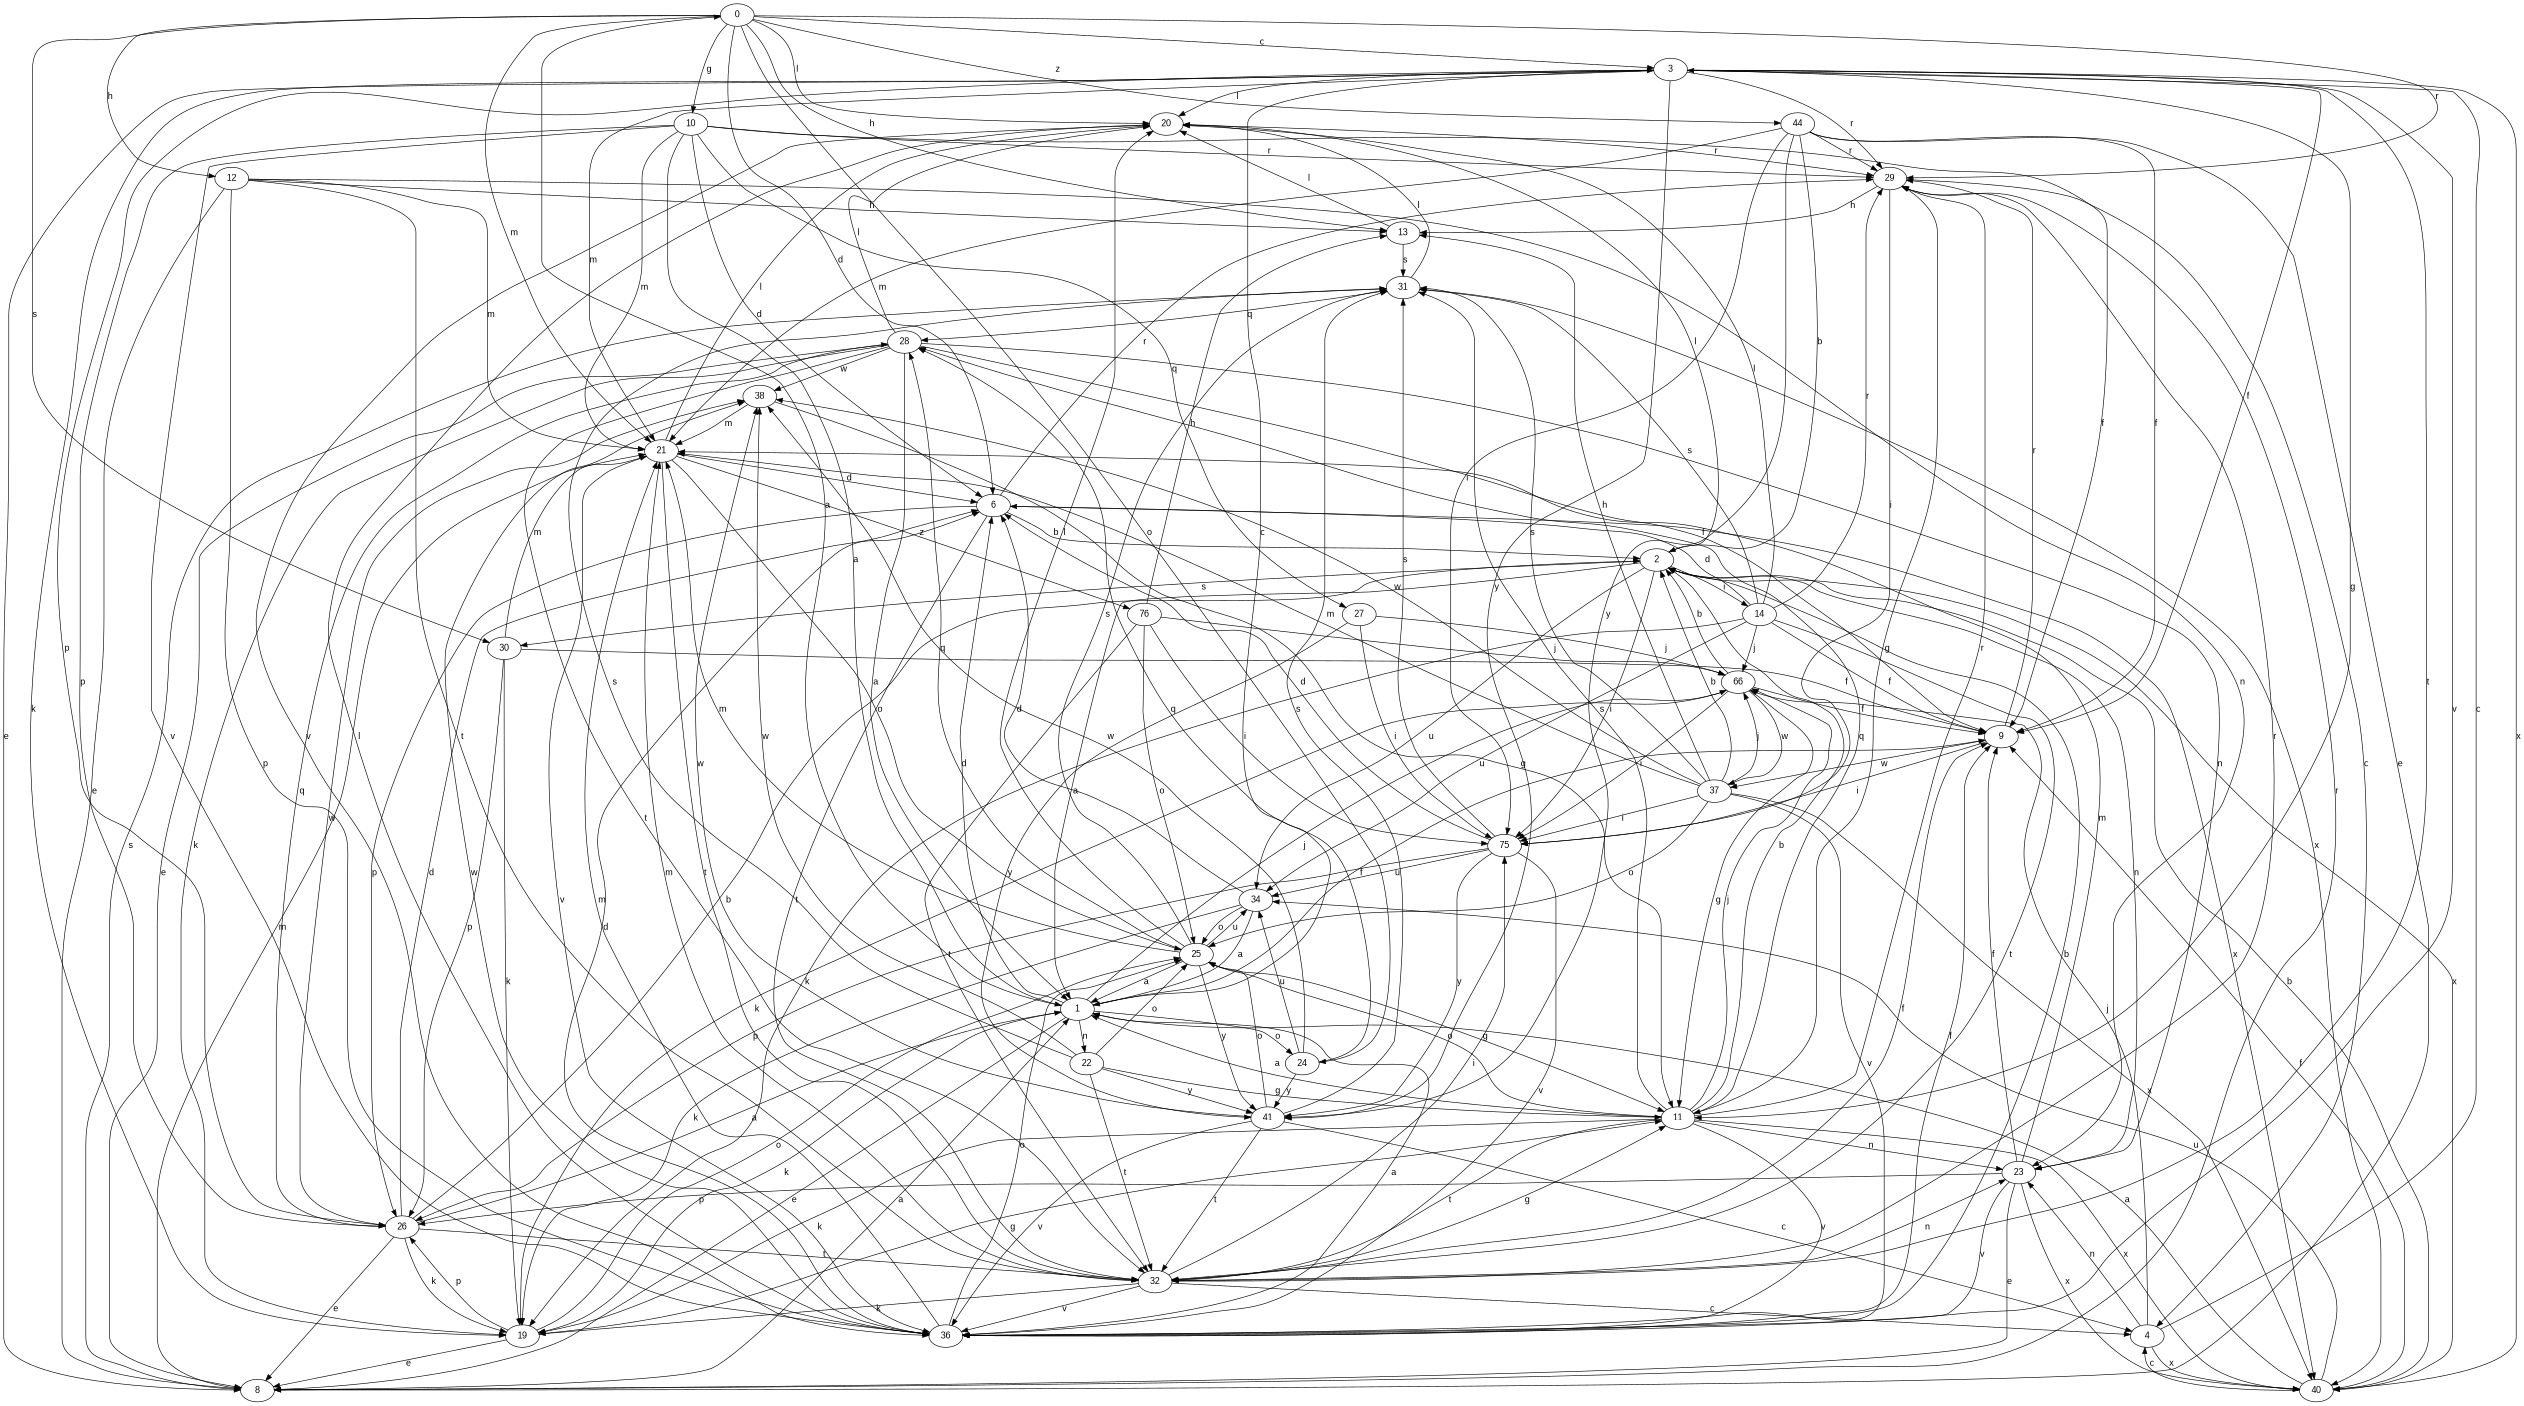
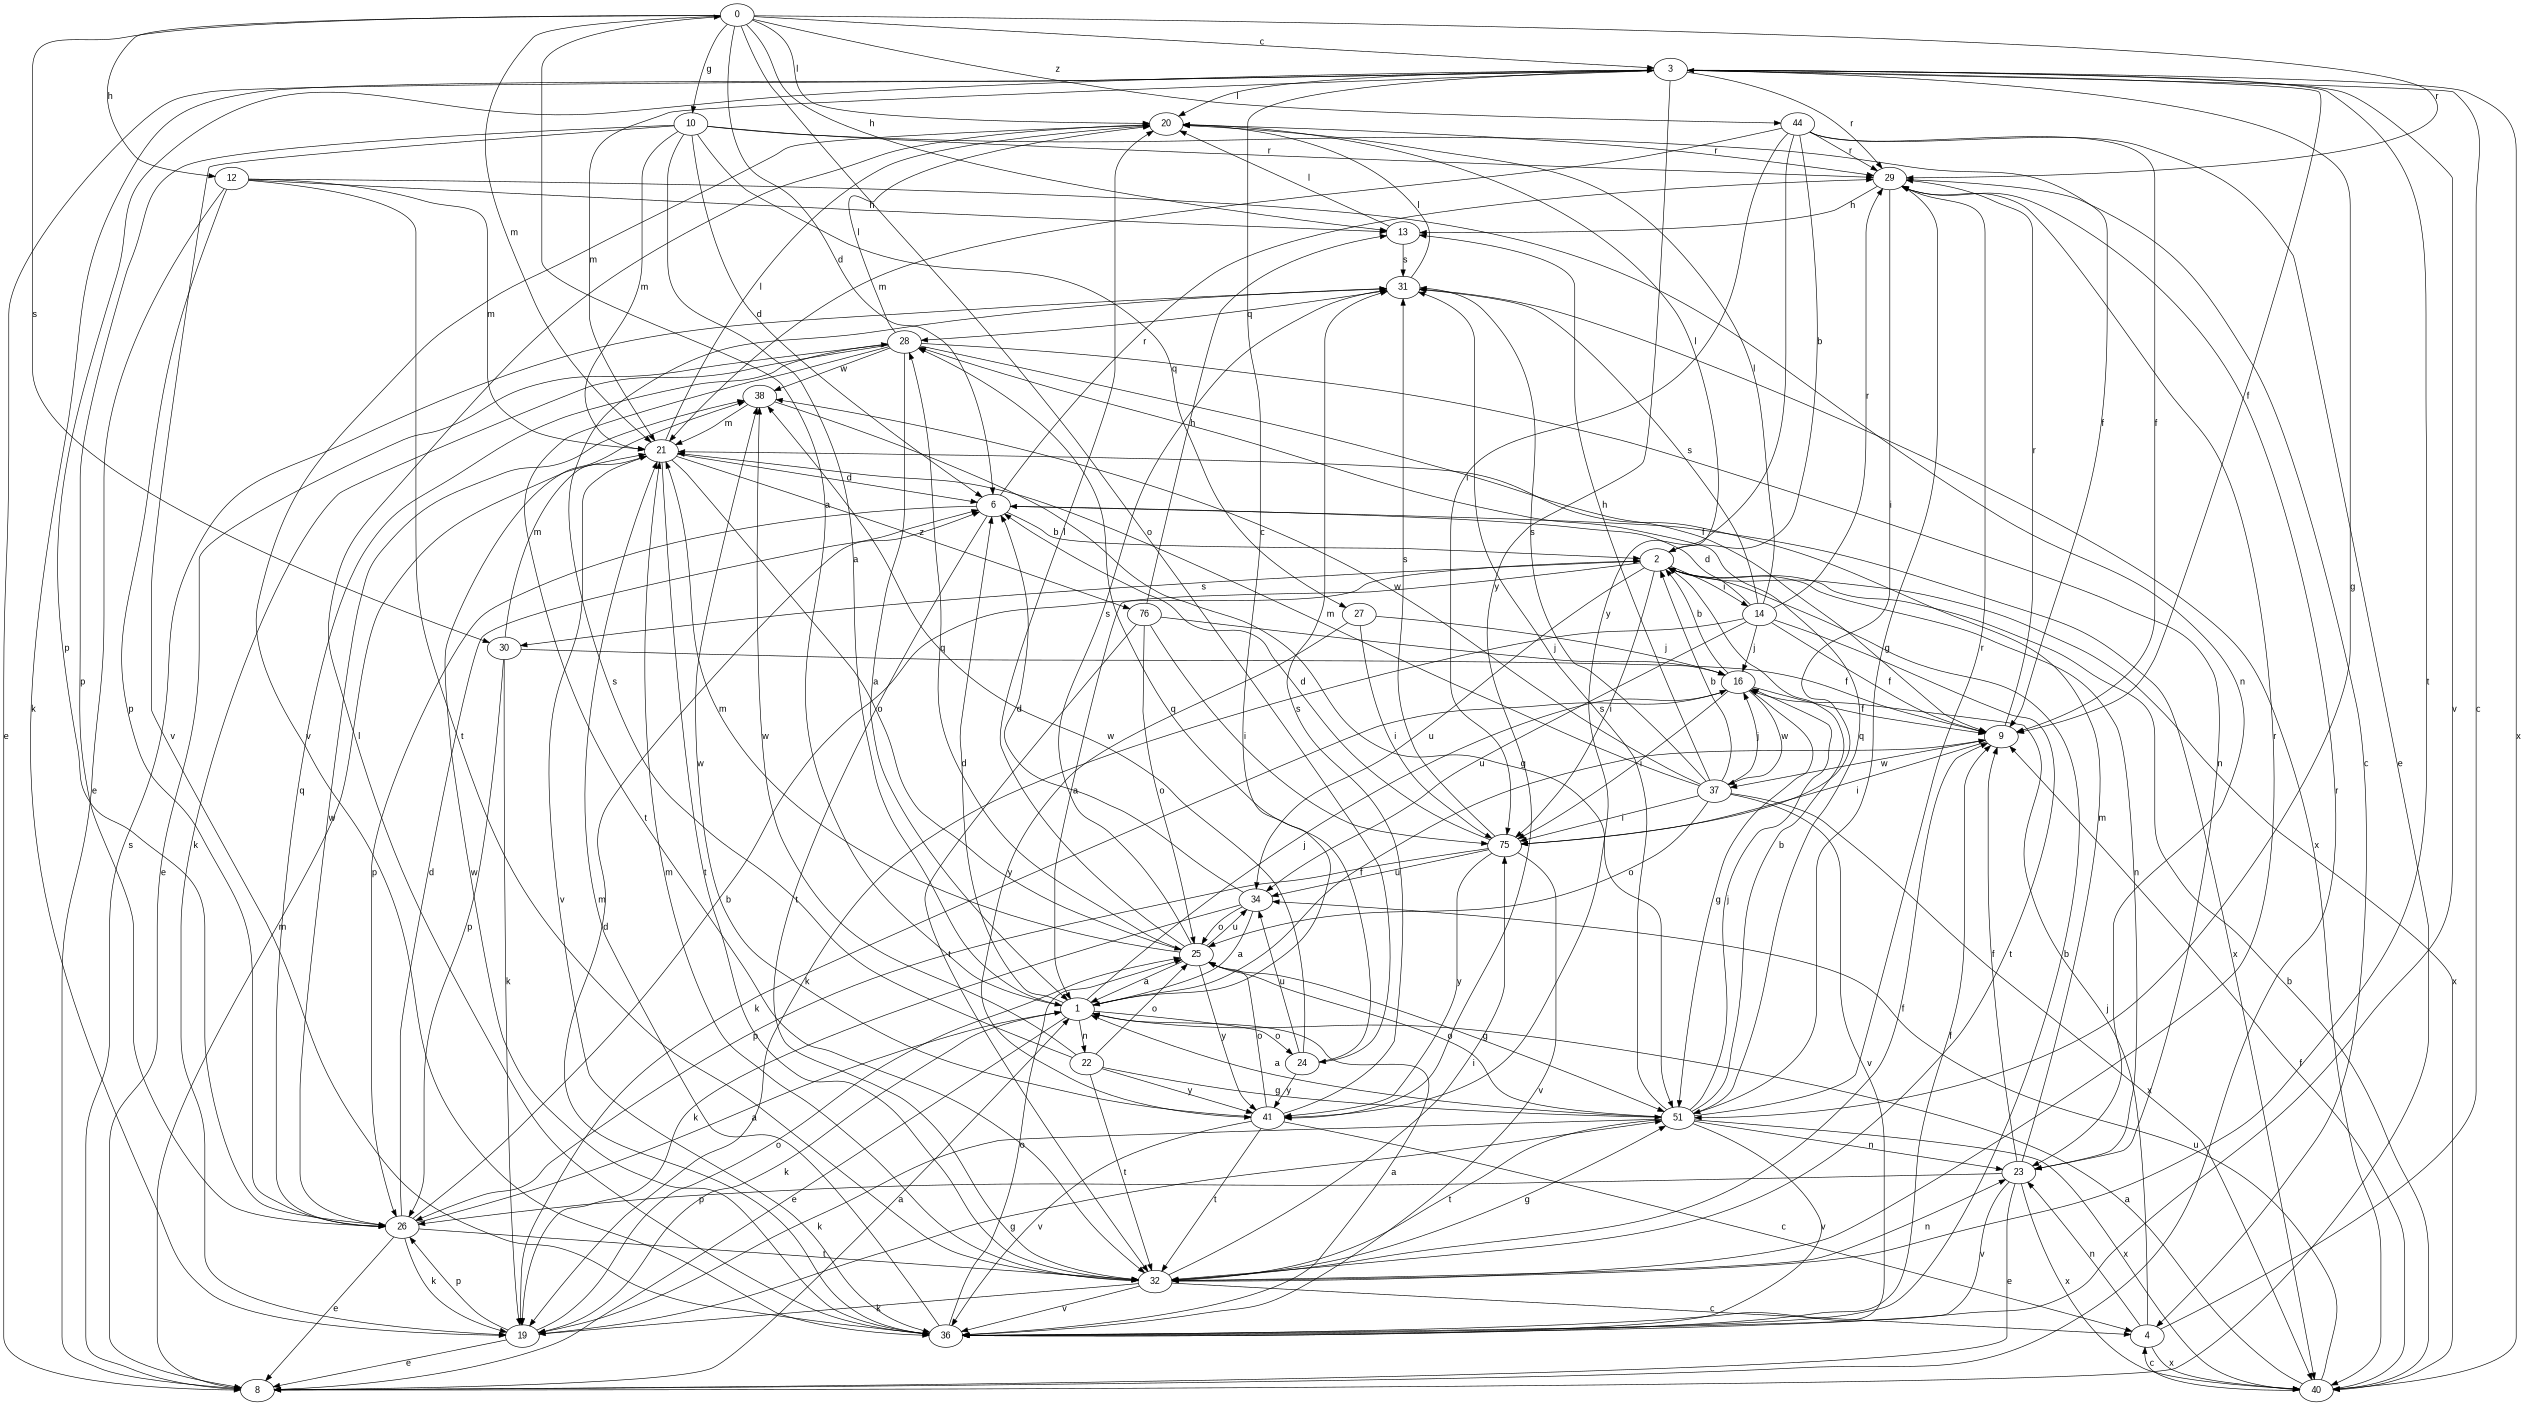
  strict digraph {
    fontname="Liberation Sans"
    node [fontname="Liberation Sans"]
    edge [fontname="Liberation Sans"]
    0
    3
    6
    10
    12
    13
    20
    21
    24
    29
    30
    44
    8
    9
    19
    40
-   11
+   11 [label=51]
    26
    32
    36
    41
    2
    1
    27
    23
    31
    25
    n28 [label=76]
    34
    28
    38
    n32 [label=75]
    4
-   16 [label=66]
+   16
    22
    37
    14
    0 -> 3 [label=c]
    0 -> 6 [label=d]
    0 -> 10 [label=g]
    0 -> 12 [label=h]
    0 -> 13 [label=h]
    0 -> 20 [label=l]
    0 -> 21 [label=m]
    0 -> 24 [label=o]
    0 -> 29 [label=r]
    0 -> 30 [label=s]
    0 -> 44 [label=z]
    3 -> 20 [label=l]
    3 -> 21 [label=m]
    3 -> 29 [label=r]
    3 -> 8 [label=e]
    3 -> 9 [label=f]
    3 -> 19 [label=k]
    3 -> 40 [label=x]
    3 -> 11 [label=g]
    3 -> 26 [label=p]
    3 -> 32 [label=t]
    3 -> 36 [label=v]
    3 -> 41 [label=y]
    6 -> 29 [label=r]
    6 -> 40 [label=x]
    6 -> 26 [label=p]
    6 -> 32 [label=t]
    6 -> 2 [label=b]
    10 -> 6 [label=d]
    10 -> 21 [label=m]
    10 -> 29 [label=r]
    10 -> 9 [label=f]
    10 -> 26 [label=p]
    10 -> 36 [label=v]
    10 -> 1 [label=a]
    10 -> 27 [label=q]
    12 -> 13 [label=h]
    12 -> 21 [label=m]
    12 -> 8 [label=e]
-   12 -> 36 [label=p]
+   12 -> 26 [label=p]
    12 -> 32 [label=t]
    12 -> 23 [label=n]
    13 -> 20 [label=l]
    13 -> 31 [label=s]
    20 -> 29 [label=r]
    20 -> 36 [label=v]
    21 -> 6 [label=d]
    21 -> 20 [label=l]
    21 -> 32 [label=t]
    21 -> 36 [label=v]
    21 -> 25 [label=o]
    21 -> n28 [label=z]
    24 -> 41 [label=y]
    24 -> 34 [label=u]
    24 -> 28 [label=q]
    24 -> 38 [label=w]
    29 -> 13 [label=h]
    29 -> 11 [label=g]
    29 -> n32 [label=i]
    29 -> 4 [label=c]
    30 -> 21 [label=m]
    30 -> 9 [label=f]
    30 -> 19 [label=k]
    30 -> 26 [label=p]
    44 -> 21 [label=m]
    44 -> 29 [label=r]
    44 -> 8 [label=e]
    44 -> 9 [label=f]
    44 -> 41 [label=y]
    44 -> 2 [label=b]
    44 -> n32 [label=i]
    8 -> 21 [label=m]
    8 -> 29 [label=r]
    8 -> 1 [label=a]
    8 -> 31 [label=s]
    9 -> 29 [label=r]
    9 -> n32 [label=i]
    9 -> 37 [label=w]
    19 -> 8 [label=e]
    19 -> 11 [label=g]
    19 -> 26 [label=p]
    19 -> 25 [label=o]
    40 -> 9 [label=f]
    40 -> 2 [label=b]
    40 -> 1 [label=a]
    40 -> 34 [label=u]
    40 -> 4 [label=c]
    11 -> 29 [label=r]
    11 -> 19 [label=k]
    11 -> 40 [label=x]
    11 -> 32 [label=t]
    11 -> 36 [label=v]
    11 -> 2 [label=b]
    11 -> 1 [label=a]
    11 -> 23 [label=n]
    11 -> 31 [label=s]
    11 -> 25 [label=o]
    11 -> 28 [label=q]
    11 -> 16 [label=j]
    26 -> 6 [label=d]
    26 -> 8 [label=e]
    26 -> 19 [label=k]
    26 -> 32 [label=t]
    26 -> 2 [label=b]
    26 -> 1 [label=a]
    26 -> 28 [label=q]
    26 -> 38 [label=w]
    32 -> 21 [label=m]
    32 -> 29 [label=r]
    32 -> 9 [label=f]
    32 -> 19 [label=k]
    32 -> 11 [label=g]
    32 -> 36 [label=v]
    32 -> 23 [label=n]
    32 -> n32 [label=i]
    32 -> 4 [label=c]
    36 -> 6 [label=d]
    36 -> 20 [label=l]
    36 -> 21 [label=m]
    36 -> 9 [label=f]
    36 -> 2 [label=b]
    36 -> 1 [label=a]
    36 -> 25 [label=o]
    36 -> 38 [label=w]
    41 -> 32 [label=t]
    41 -> 36 [label=v]
    41 -> 31 [label=s]
    41 -> 25 [label=o]
    41 -> 38 [label=w]
    41 -> 4 [label=c]
    2 -> 20 [label=l]
    2 -> 30 [label=s]
    2 -> 40 [label=x]
    2 -> 1 [label=a]
    2 -> 23 [label=n]
    2 -> 34 [label=u]
    2 -> n32 [label=i]
    2 -> 14 [label=i]
    1 -> 0 [label=a]
    1 -> 3 [label=c]
    1 -> 6 [label=d]
    1 -> 24 [label=o]
    1 -> 8 [label=e]
    1 -> 9 [label=f]
    1 -> 19 [label=k]
    1 -> 16 [label=j]
    1 -> 22 [label=n]
    27 -> 41 [label=y]
    27 -> n32 [label=i]
    27 -> 16 [label=j]
    23 -> 21 [label=m]
    23 -> 8 [label=e]
    23 -> 9 [label=f]
    23 -> 40 [label=x]
    23 -> 26 [label=p]
    23 -> 36 [label=v]
    31 -> 20 [label=l]
    31 -> 40 [label=x]
    31 -> 28 [label=q]
    25 -> 20 [label=l]
    25 -> 21 [label=m]
    25 -> 11 [label=g]
    25 -> 41 [label=y]
    25 -> 1 [label=a]
    25 -> 31 [label=s]
    25 -> 34 [label=u]
    25 -> 28 [label=q]
    n28 -> 13 [label=h]
    n28 -> 32 [label=t]
    n28 -> 25 [label=o]
    n28 -> n32 [label=i]
    n28 -> 16 [label=j]
    34 -> 6 [label=d]
    34 -> 19 [label=k]
    34 -> 1 [label=a]
    34 -> 25 [label=o]
    28 -> 20 [label=l]
    28 -> 8 [label=e]
    28 -> 9 [label=f]
    28 -> 19 [label=k]
    28 -> 32 [label=t]
    28 -> 1 [label=a]
    28 -> 23 [label=n]
    28 -> 38 [label=w]
    38 -> 21 [label=m]
    38 -> 11 [label=g]
    n32 -> 6 [label=d]
    n32 -> 26 [label=p]
    n32 -> 36 [label=v]
    n32 -> 41 [label=y]
    n32 -> 31 [label=s]
    n32 -> 34 [label=u]
    4 -> 3 [label=c]
    4 -> 40 [label=x]
    4 -> 23 [label=n]
    4 -> 16 [label=j]
    16 -> 9 [label=f]
    16 -> 19 [label=k]
    16 -> 11 [label=g]
    16 -> 2 [label=b]
    16 -> n32 [label=i]
    16 -> 37 [label=w]
    22 -> 11 [label=g]
    22 -> 32 [label=t]
    22 -> 41 [label=y]
    22 -> 31 [label=s]
    22 -> 25 [label=o]
    22 -> 38 [label=w]
    37 -> 13 [label=h]
    37 -> 21 [label=m]
    37 -> 40 [label=x]
    37 -> 36 [label=v]
    37 -> 2 [label=b]
    37 -> 31 [label=s]
    37 -> 25 [label=o]
    37 -> 38 [label=w]
    37 -> n32 [label=i]
    37 -> 16 [label=j]
    14 -> 6 [label=d]
    14 -> 20 [label=l]
    14 -> 29 [label=r]
    14 -> 9 [label=f]
    14 -> 19 [label=k]
    14 -> 32 [label=t]
    14 -> 31 [label=s]
    14 -> 34 [label=u]
    14 -> 16 [label=j]
  }
